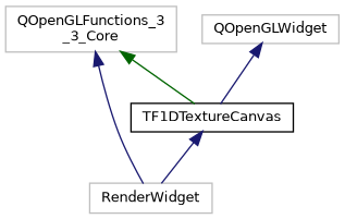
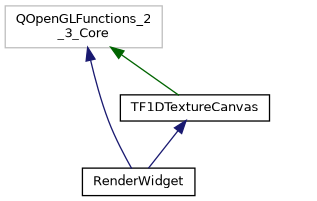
  digraph {
    rankdir=TB
    node [color=grey75 fillcolor=white fontname=Helvetica fontsize=10 shape=record style=filled]
    edge [color=midnightblue dir=back fontname=Helvetica fontsize=10 labelfontname=Helvetica labelfontsize=10 style=solid]
-   n1 [height=0.2 label="QOpenGLFunctions_3\l_3_Core" width=0.4]
-   n2 [height=0.2 label=RenderWidget width=0.4]
+   n1 [height=0.2 label="QOpenGLFunctions_2\l_3_Core" width=0.4]
+   n2 [color=black height=0.2 label=RenderWidget width=0.4]
    n3 [color=black height=0.2 label=TF1DTextureCanvas width=0.4]
-   n4 [height=0.2 label=QOpenGLWidget width=0.4]
    n1 -> n2
    n1 -> n3 [color=darkgreen]
    n3 -> n2
-   n4 -> n3
  }
